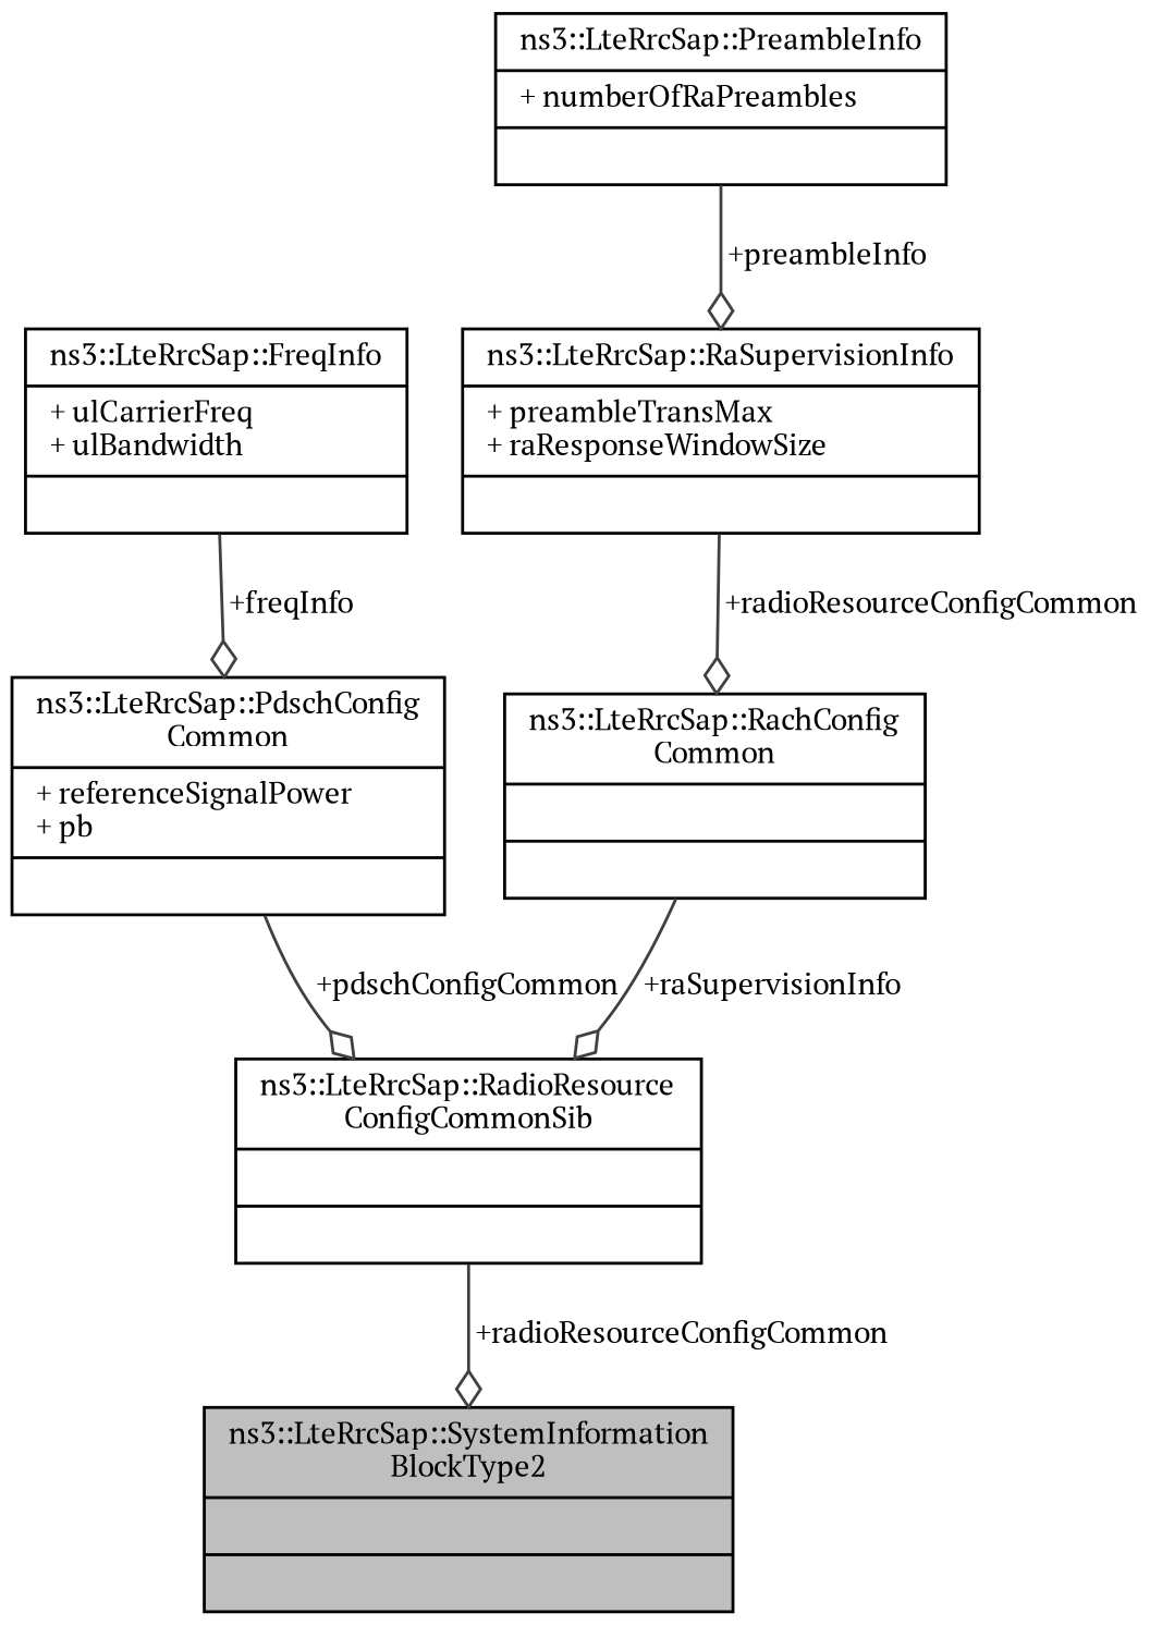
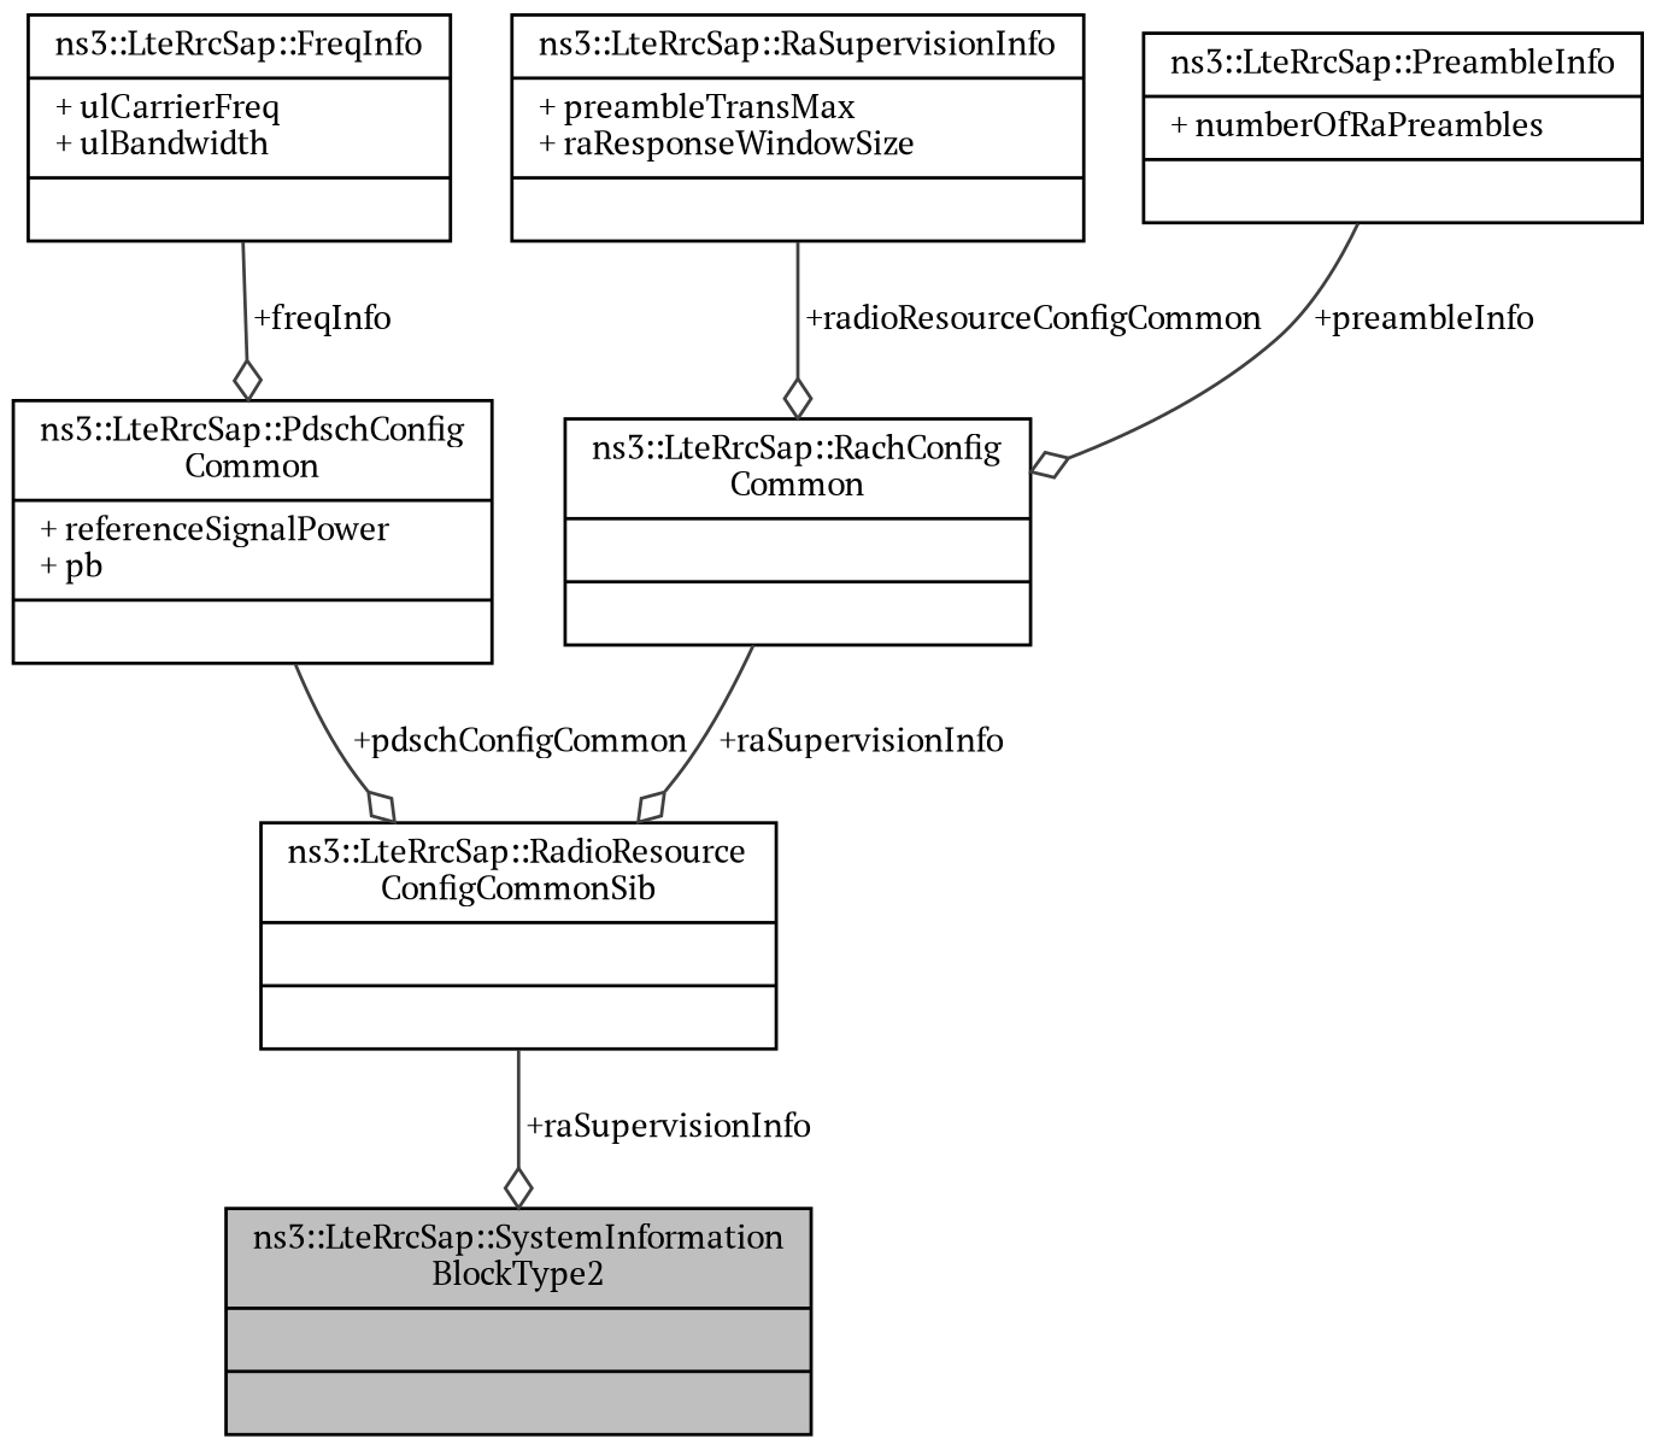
  digraph {
    fontname="PT Serif"
    node [color=black fillcolor=white fontname="PT Serif" fontsize=10 shape=record style=filled]
    edge [arrowhead=odiamond color=grey25 fontname="PT Serif" fontsize=10 labelfontname=Helvetica labelfontsize=10 style=solid]
    n1 [fillcolor=grey75 fontcolor=black height=0.2 label="{ns3::LteRrcSap::SystemInformation\lBlockType2\n||}" width=0.4]
    n2 [height=0.2 label="{ns3::LteRrcSap::RadioResource\lConfigCommonSib\n||}" width=0.4]
    n3 [height=0.2 label="{ns3::LteRrcSap::PdschConfig\lCommon\n|+ referenceSignalPower\l+ pb\l|}" width=0.4]
    n4 [height=0.2 label="{ns3::LteRrcSap::RachConfig\lCommon\n||}" width=0.4]
    n5 [height=0.2 label="{ns3::LteRrcSap::RaSupervisionInfo\n|+ preambleTransMax\l+ raResponseWindowSize\l|}" width=0.4]
    n6 [height=0.2 label="{ns3::LteRrcSap::PreambleInfo\n|+ numberOfRaPreambles\l|}" width=0.4]
    n7 [height=0.2 label="{ns3::LteRrcSap::FreqInfo\n|+ ulCarrierFreq\l+ ulBandwidth\l|}" width=0.4]
-   n2 -> n1 [label=" +radioResourceConfigCommon"]
+   n2 -> n1 [label=" +raSupervisionInfo"]
    n3 -> n2 [label=" +pdschConfigCommon"]
    n4 -> n2 [label=" +raSupervisionInfo"]
    n5 -> n4 [label=" +radioResourceConfigCommon"]
-   n6 -> n5 [label=" +preambleInfo"]
+   n6 -> n4 [label=" +preambleInfo"]
    n7 -> n3 [label=" +freqInfo"]
  }
